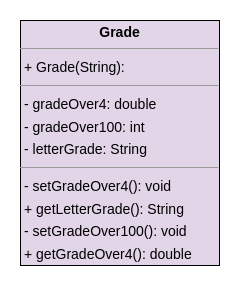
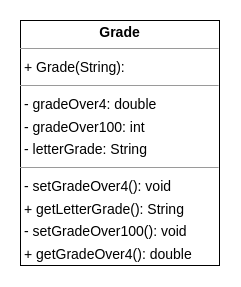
  <mxCell id="0" />
  <mxCell id="1" parent="0" />
- <mxCell id="2" value="&lt;p style=&quot;margin:0px;margin-top:4px;text-align:center;&quot;&gt;&lt;b&gt;Grade&lt;/b&gt;&lt;/p&gt;&lt;hr size=&quot;1&quot;/&gt;&lt;p style=&quot;margin:0 0 0 4px;line-height:1.6;&quot;&gt;+ Grade(String): &lt;/p&gt;&lt;hr size=&quot;1&quot;/&gt;&lt;p style=&quot;margin:0 0 0 4px;line-height:1.6;&quot;&gt;- gradeOver4: double&lt;br/&gt;- gradeOver100: int&lt;br/&gt;- letterGrade: String&lt;/p&gt;&lt;hr size=&quot;1&quot;/&gt;&lt;p style=&quot;margin:0 0 0 4px;line-height:1.6;&quot;&gt;- setGradeOver4(): void&lt;br/&gt;+ getLetterGrade(): String&lt;br/&gt;- setGradeOver100(): void&lt;br/&gt;+ getGradeOver4(): double&lt;/p&gt;" style="verticalAlign=top;align=left;overflow=fill;fontSize=14;fontFamily=Helvetica;html=1;rounded=0;shadow=0;comic=0;labelBackgroundColor=none;strokeWidth=1;fillColor=#e1d5e7;" vertex="1" parent="1"><mxGeometry x="20" y="20" width="199" height="245" as="geometry" /></mxCell>
+ <mxCell id="2" value="&lt;p style=&quot;margin:0px;margin-top:4px;text-align:center;&quot;&gt;&lt;b&gt;Grade&lt;/b&gt;&lt;/p&gt;&lt;hr size=&quot;1&quot;/&gt;&lt;p style=&quot;margin:0 0 0 4px;line-height:1.6;&quot;&gt;+ Grade(String): &lt;/p&gt;&lt;hr size=&quot;1&quot;/&gt;&lt;p style=&quot;margin:0 0 0 4px;line-height:1.6;&quot;&gt;- gradeOver4: double&lt;br/&gt;- gradeOver100: int&lt;br/&gt;- letterGrade: String&lt;/p&gt;&lt;hr size=&quot;1&quot;/&gt;&lt;p style=&quot;margin:0 0 0 4px;line-height:1.6;&quot;&gt;- setGradeOver4(): void&lt;br/&gt;+ getLetterGrade(): String&lt;br/&gt;- setGradeOver100(): void&lt;br/&gt;+ getGradeOver4(): double&lt;/p&gt;" style="verticalAlign=top;align=left;overflow=fill;fontSize=14;fontFamily=Helvetica;html=1;rounded=0;shadow=0;comic=0;labelBackgroundColor=none;strokeWidth=1;" vertex="1" parent="1"><mxGeometry x="20" y="20" width="199" height="245" as="geometry" /></mxCell>
